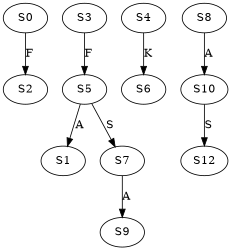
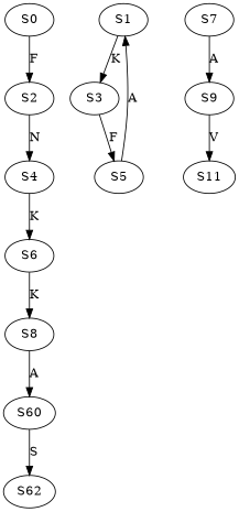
  strict digraph {
    S0
    S2
    S1
    S3
    S4
    S5
    S6
    S7
    S8
    S9
-   S10
-   S12
+   S10 [label=S60]
+   S11
+   S12 [label=S62]
    S0 -> S2 [label=F]
+   S2 -> S4 [label=N]
+   S1 -> S3 [label=K]
    S3 -> S5 [label=F]
    S4 -> S6 [label=K]
    S5 -> S1 [label=A]
-   S5 -> S7 [label=S]
+   S6 -> S8 [label=K]
    S7 -> S9 [label=A]
    S8 -> S10 [label=A]
+   S9 -> S11 [label=V]
    S10 -> S12 [label=S]
  }
